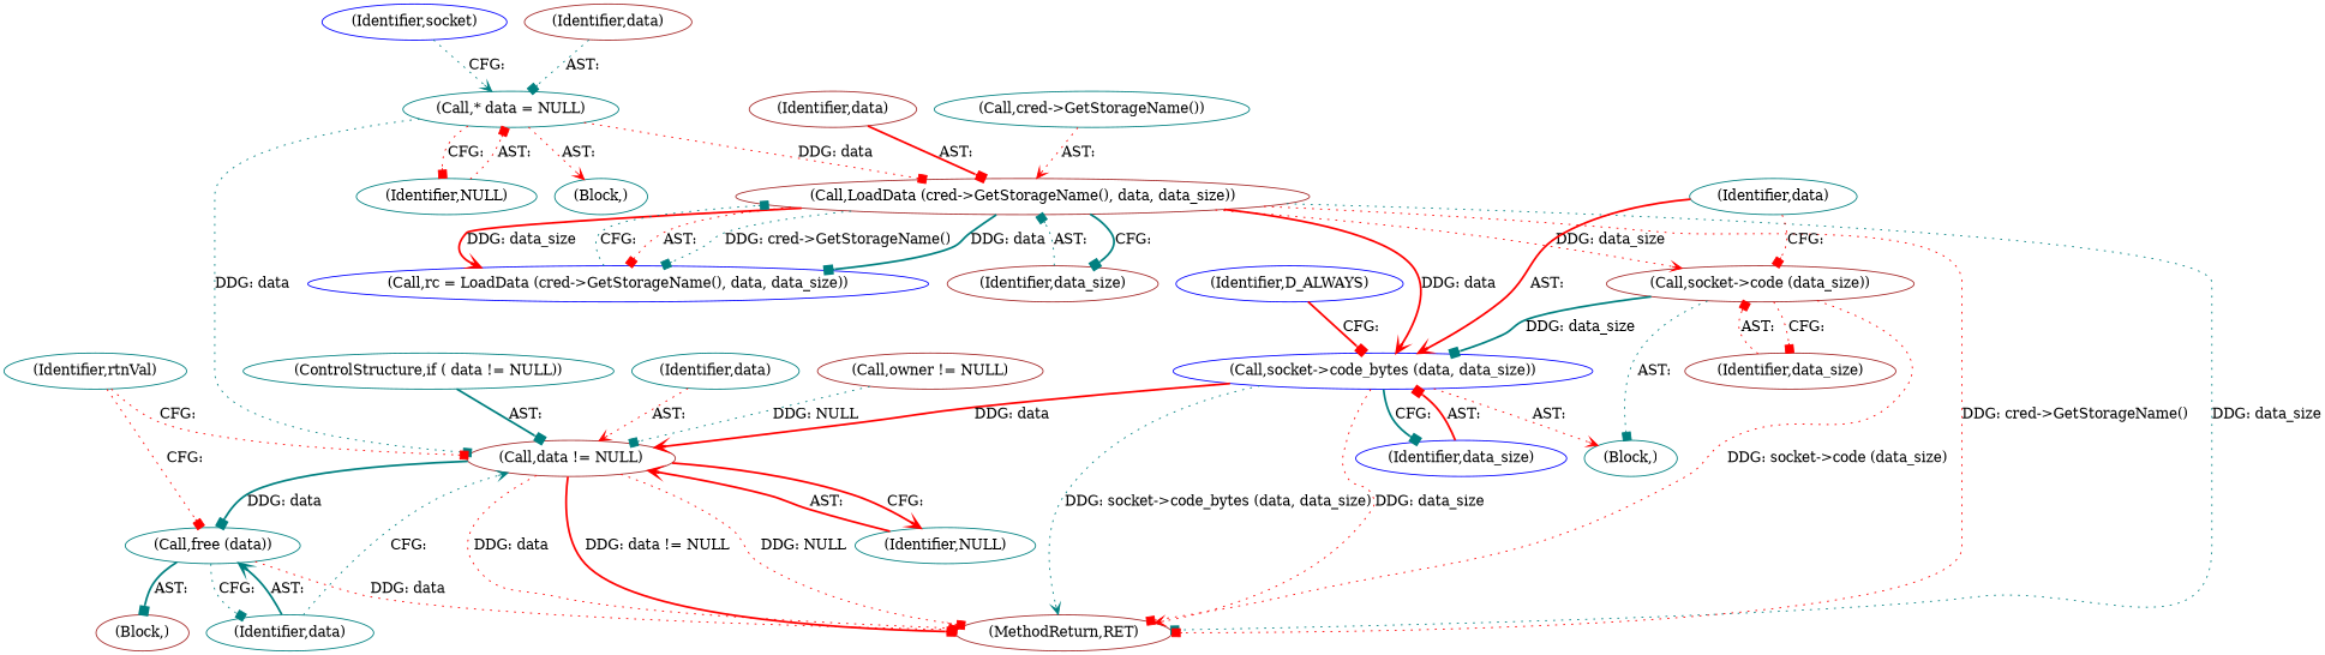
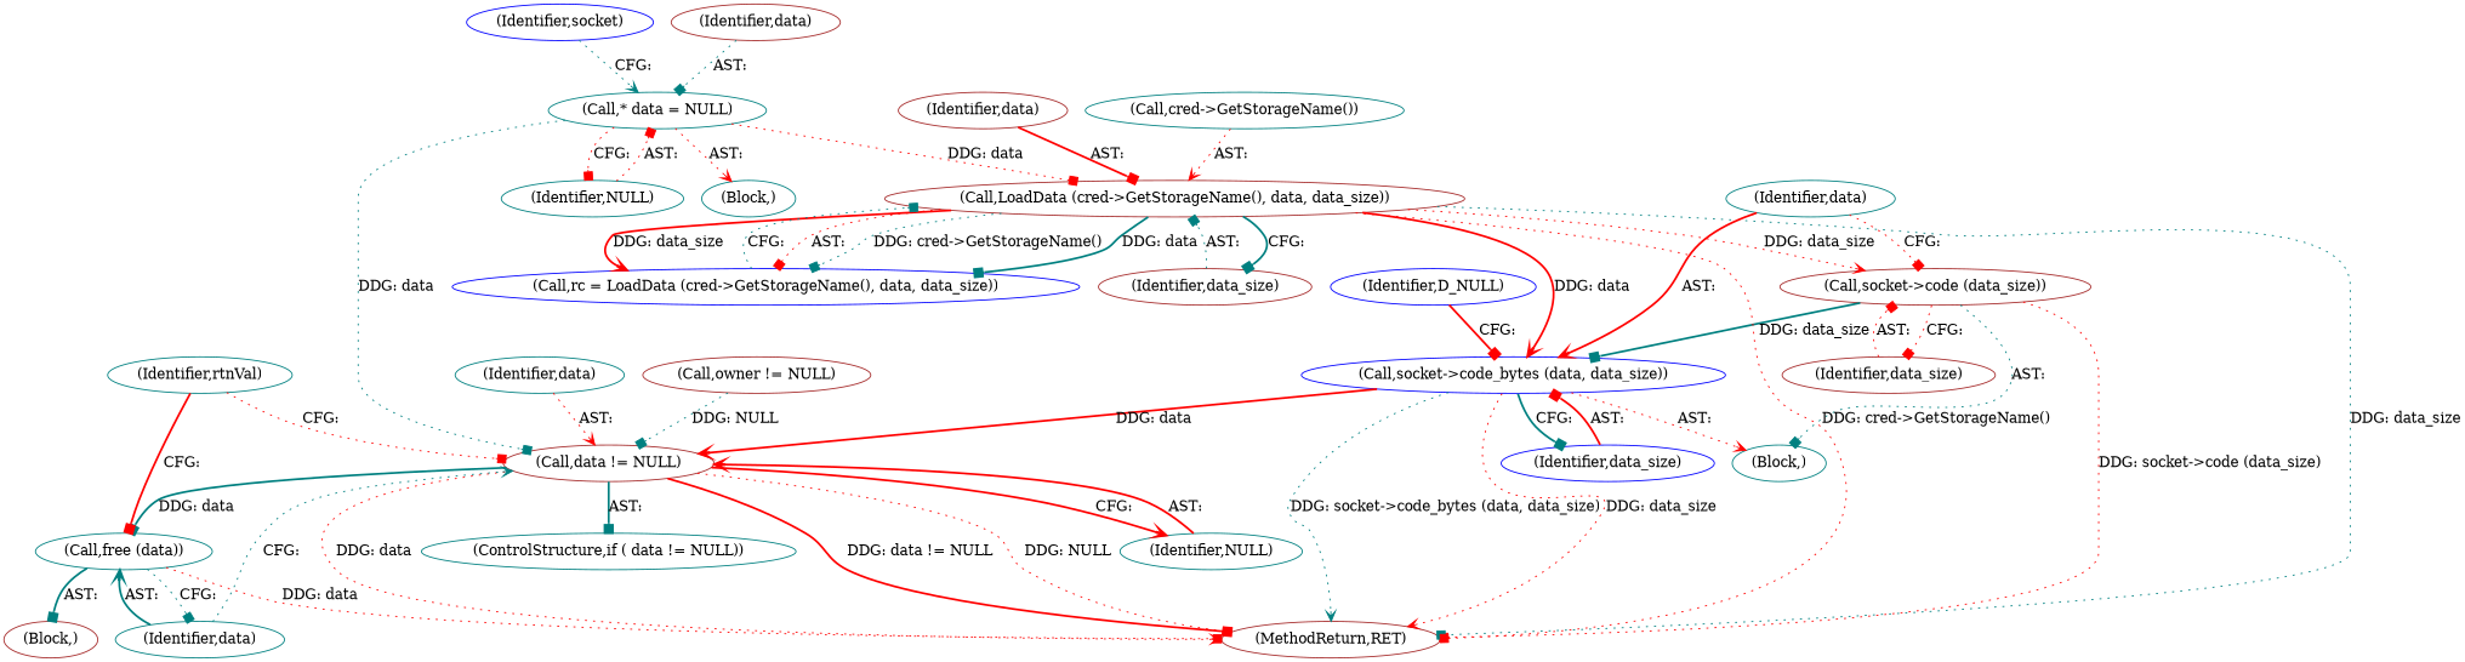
  digraph {
    node [color=teal]
    edge [arrowhead=box color=red style=dotted]
    n1 [color=brown label="(Call,socket->code (data_size))"]
    n2 [color=blue label="(Call,socket->code_bytes (data, data_size))"]
    n3 [color=brown label="(MethodReturn,RET)"]
    n4 [color=brown label="(Identifier,data_size)"]
    n5 [label="(Block,)"]
    n6 [color=brown label="(Call,data != NULL)"]
    n7 [color=blue label="(Identifier,data_size)"]
    n8 [color=brown label="(Call,LoadData (cred->GetStorageName(), data, data_size))"]
    n9 [color=blue label="(Call,rc = LoadData (cred->GetStorageName(), data, data_size))"]
    n10 [color=brown label="(Identifier,data_size)"]
    n11 [label="(Call,free (data))"]
    n12 [label="(Identifier,NULL)"]
    n13 [label="(ControlStructure,if ( data != NULL))"]
    n14 [label="(Call,* data = NULL)"]
    n15 [label="(Identifier,NULL)"]
    n16 [label="(Block,)"]
    n17 [label="(Identifier,data)"]
    n18 [color=brown label="(Block,)"]
    n19 [label="(Identifier,data)"]
    n20 [color=blue label="(Identifier,socket)"]
    n21 [color=brown label="(Identifier,data)"]
    n22 [label="(Call,cred->GetStorageName())"]
    n23 [color=brown label="(Identifier,data)"]
    n24 [label="(Identifier,data)"]
    n25 [color=brown label="(Call,owner != NULL)"]
    n26 [label="(Identifier,rtnVal)"]
-   n27 [color=blue label="(Identifier,D_ALWAYS)"]
+   n27 [color=blue label="(Identifier,D_NULL)"]
    n1 -> n2 [color=teal label="DDG: data_size" style=bold]
    n1 -> n3 [label="DDG: socket->code (data_size)"]
    n1 -> n4 [label="CFG: "]
    n1 -> n5 [color=teal label="AST: "]
    n2 -> n3 [arrowhead=vee color=teal label="DDG: socket->code_bytes (data, data_size)"]
    n2 -> n3 [arrowhead=vee label="DDG: data_size"]
    n2 -> n5 [arrowhead=vee label="AST: "]
    n2 -> n6 [arrowhead=vee label="DDG: data" style=bold]
    n2 -> n7 [color=teal label="CFG: " style=bold]
    n4 -> n1 [label="AST: "]
    n6 -> n3 [arrowhead=vee label="DDG: data"]
    n6 -> n3 [label="DDG: data != NULL" style=bold]
    n6 -> n3 [label="DDG: NULL"]
    n6 -> n11 [color=teal label="DDG: data" style=bold]
    n6 -> n12 [arrowhead=vee label="CFG: " style=bold]
-   n13 -> n6 [color=teal label="AST: " style=bold]
+   n6 -> n13 [color=teal label="AST: " style=bold]
    n7 -> n2 [label="AST: " style=bold]
    n8 -> n1 [arrowhead=vee label="DDG: data_size"]
    n8 -> n2 [arrowhead=vee label="DDG: data" style=bold]
    n8 -> n3 [color=teal label="DDG: data_size"]
    n8 -> n3 [label="DDG: cred->GetStorageName()"]
    n8 -> n9 [label="AST: "]
    n8 -> n9 [color=teal label="DDG: cred->GetStorageName()"]
    n8 -> n9 [color=teal label="DDG: data" style=bold]
    n8 -> n9 [arrowhead=vee label="DDG: data_size" style=bold]
    n8 -> n10 [color=teal label="CFG: " style=bold]
    n9 -> n8 [color=teal label="CFG: "]
    n10 -> n8 [color=teal label="AST: "]
    n11 -> n3 [label="DDG: data"]
    n11 -> n17 [color=teal label="CFG: "]
    n11 -> n18 [color=teal label="AST: " style=bold]
    n12 -> n6 [arrowhead=vee label="AST: " style=bold]
    n14 -> n6 [color=teal label="DDG: data"]
    n14 -> n8 [label="DDG: data"]
    n14 -> n15 [label="CFG: "]
    n14 -> n16 [arrowhead=vee label="AST: "]
    n15 -> n14 [label="AST: "]
    n17 -> n6 [arrowhead=vee color=teal label="CFG: "]
    n17 -> n11 [arrowhead=vee color=teal label="AST: " style=bold]
    n19 -> n6 [arrowhead=vee label="AST: "]
    n20 -> n14 [arrowhead=vee color=teal label="CFG: "]
    n21 -> n14 [color=teal label="AST: "]
    n22 -> n8 [arrowhead=vee label="AST: "]
    n23 -> n8 [label="AST: " style=bold]
    n24 -> n1 [label="CFG: "]
    n24 -> n2 [arrowhead=vee label="AST: " style=bold]
    n25 -> n6 [color=teal label="DDG: NULL"]
    n26 -> n6 [label="CFG: "]
-   n26 -> n11 [label="CFG: "]
+   n26 -> n11 [label="CFG: " style=bold]
    n27 -> n2 [label="CFG: " style=bold]
  }
